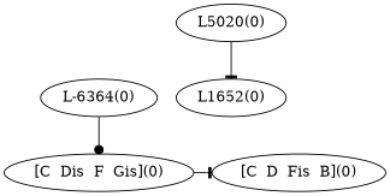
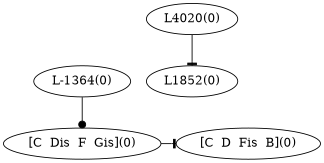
  digraph {
    edge [arrowhead=tee]
-   "L-1364(0)" [label="L-6364(0)"]
-   "L1852(0)" [label="L1652(0)"]
-   "L5020(0)"
+   "L-1364(0)"
+   "L1852(0)"
+   "L5020(0)" [label="L4020(0)"]
    "[C  Dis  F  Gis](0)"
    "[C  D  Fis  B](0)"
    subgraph sub_1 {
      rank=same
      "L-1364(0)"
      "L1852(0)"
    }
    subgraph sub_2 {
      rank=min
      "L5020(0)"
    }
    subgraph sub_3 {
      rank=max
      "[C  Dis  F  Gis](0)"
      "[C  D  Fis  B](0)"
    }
    "L-1364(0)" -> "[C  Dis  F  Gis](0)" [arrowhead=dot]
    "L5020(0)" -> "L1852(0)"
    "[C  Dis  F  Gis](0)" -> "[C  D  Fis  B](0)"
  }
